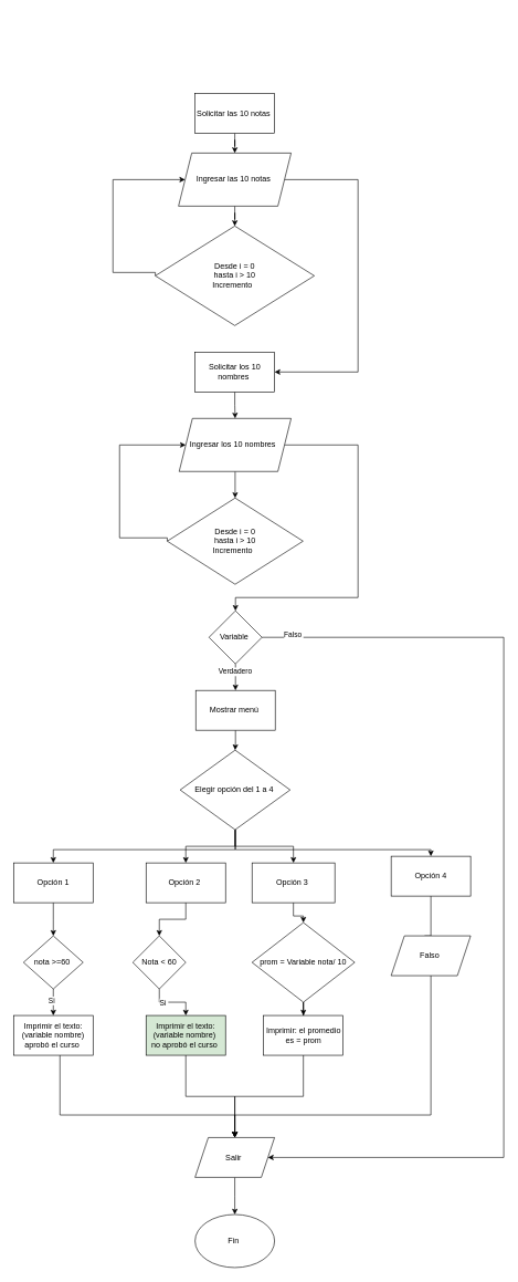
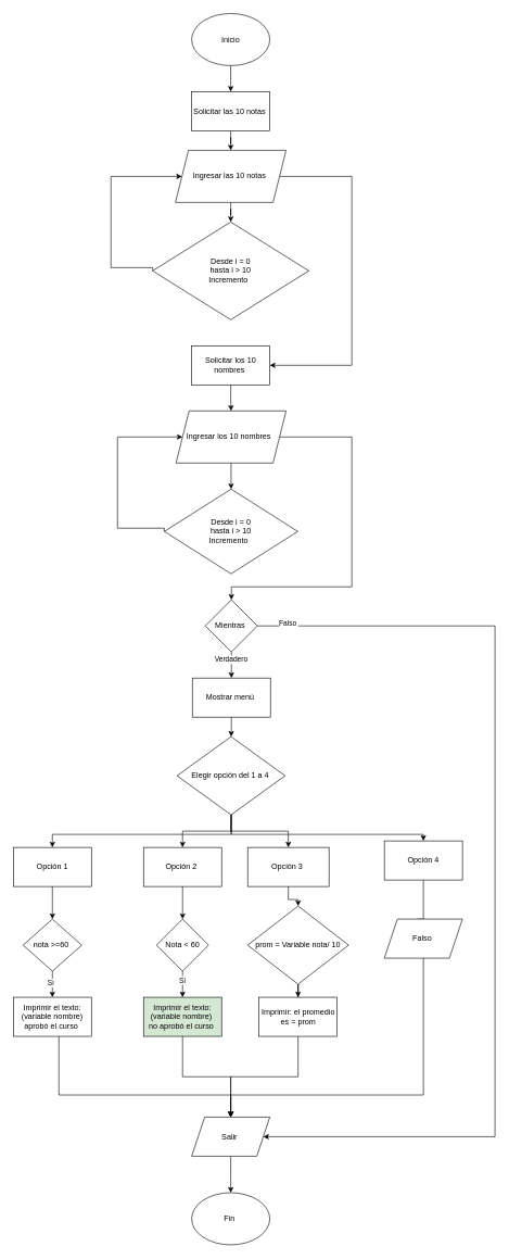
  <mxCell id="0" />
  <mxCell id="1" parent="0" />
  <mxCell id="2" style="edgeStyle=orthogonalEdgeStyle;rounded=0;orthogonalLoop=1;jettySize=auto;html=1;entryX=0;entryY=0.5;entryDx=0;entryDy=0;exitX=0;exitY=0.5;exitDx=0;exitDy=0;" edge="1" parent="1" source="3" target="6"><mxGeometry relative="1" as="geometry"><Array as="points"><mxPoint x="234" y="410" /><mxPoint x="170" y="410" /><mxPoint x="170" y="270" /></Array></mxGeometry></mxCell>
  <mxCell id="3" value="Desde i = 0&lt;div&gt;hasta i &amp;gt; 10&lt;/div&gt;&lt;div&gt;Incremento&amp;nbsp;&amp;nbsp;&lt;/div&gt;" style="rhombus;whiteSpace=wrap;html=1;" vertex="1" parent="1"><mxGeometry x="234" y="340" width="240" height="150" as="geometry" /></mxCell>
  <mxCell id="4" style="edgeStyle=orthogonalEdgeStyle;rounded=0;orthogonalLoop=1;jettySize=auto;html=1;" edge="1" parent="1" source="6" target="3"><mxGeometry relative="1" as="geometry" /></mxCell>
  <mxCell id="5" style="edgeStyle=orthogonalEdgeStyle;rounded=0;orthogonalLoop=1;jettySize=auto;html=1;entryX=1;entryY=0.5;entryDx=0;entryDy=0;" edge="1" parent="1" source="6" target="12"><mxGeometry relative="1" as="geometry"><Array as="points"><mxPoint x="540" y="270" /><mxPoint x="540" y="560" /></Array></mxGeometry></mxCell>
  <mxCell id="6" value="Ingresar las 10 notas&amp;nbsp;" style="shape=parallelogram;perimeter=parallelogramPerimeter;whiteSpace=wrap;html=1;fixedSize=1;" vertex="1" parent="1"><mxGeometry x="269" y="230" width="170" height="80" as="geometry" /></mxCell>
+ <mxCell id="7" style="edgeStyle=orthogonalEdgeStyle;rounded=0;orthogonalLoop=1;jettySize=auto;html=1;entryX=0.5;entryY=0;entryDx=0;entryDy=0;" edge="1" parent="1" source="8" target="10"><mxGeometry relative="1" as="geometry"><mxPoint x="354" y="130" as="targetPoint" /></mxGeometry></mxCell>
+ <mxCell id="8" value="Inicio" style="ellipse;whiteSpace=wrap;html=1;" vertex="1" parent="1"><mxGeometry x="294" width="120" height="80" as="geometry" y="20" /></mxCell>
  <mxCell id="9" style="edgeStyle=orthogonalEdgeStyle;rounded=0;orthogonalLoop=1;jettySize=auto;html=1;" edge="1" parent="1" source="10" target="6"><mxGeometry relative="1" as="geometry" /></mxCell>
  <mxCell id="10" value="Solicitar las 10 notas&amp;nbsp;" style="rounded=0;whiteSpace=wrap;html=1;" vertex="1" parent="1"><mxGeometry x="294" y="140" width="120" height="60" as="geometry" /></mxCell>
  <mxCell id="11" style="edgeStyle=orthogonalEdgeStyle;rounded=0;orthogonalLoop=1;jettySize=auto;html=1;entryX=0.5;entryY=0;entryDx=0;entryDy=0;" edge="1" parent="1" source="12" target="15"><mxGeometry relative="1" as="geometry" /></mxCell>
  <mxCell id="12" value="Solicitar los 10 nombres&amp;nbsp;" style="rounded=0;whiteSpace=wrap;html=1;" vertex="1" parent="1"><mxGeometry x="294" y="530" width="120" height="60" as="geometry" /></mxCell>
  <mxCell id="13" style="edgeStyle=orthogonalEdgeStyle;rounded=0;orthogonalLoop=1;jettySize=auto;html=1;" edge="1" parent="1" source="15" target="17"><mxGeometry relative="1" as="geometry" /></mxCell>
  <mxCell id="14" style="edgeStyle=orthogonalEdgeStyle;rounded=0;orthogonalLoop=1;jettySize=auto;html=1;entryX=0.5;entryY=0;entryDx=0;entryDy=0;" edge="1" parent="1" source="15" target="22"><mxGeometry relative="1" as="geometry"><Array as="points"><mxPoint x="540" y="670" /><mxPoint x="540" y="900" /><mxPoint x="355" y="900" /></Array></mxGeometry></mxCell>
  <mxCell id="15" value="Ingresar los 10 nombres&amp;nbsp;&amp;nbsp;" style="shape=parallelogram;perimeter=parallelogramPerimeter;whiteSpace=wrap;html=1;fixedSize=1;" vertex="1" parent="1"><mxGeometry x="270" y="630" width="169" height="80" as="geometry" /></mxCell>
  <mxCell id="16" style="edgeStyle=orthogonalEdgeStyle;rounded=0;orthogonalLoop=1;jettySize=auto;html=1;entryX=0;entryY=0.5;entryDx=0;entryDy=0;exitX=0;exitY=0.5;exitDx=0;exitDy=0;" edge="1" parent="1" source="17" target="15"><mxGeometry relative="1" as="geometry"><Array as="points"><mxPoint x="252" y="810" /><mxPoint x="180" y="810" /><mxPoint x="180" y="670" /></Array></mxGeometry></mxCell>
  <mxCell id="17" value="Desde i = 0&lt;div&gt;hasta i &amp;gt; 10&lt;/div&gt;&lt;div&gt;Incremento&amp;nbsp;&amp;nbsp;&lt;/div&gt;" style="rhombus;whiteSpace=wrap;html=1;" vertex="1" parent="1"><mxGeometry x="252" y="750" width="205" height="130" as="geometry" /></mxCell>
  <mxCell id="18" style="edgeStyle=orthogonalEdgeStyle;rounded=0;orthogonalLoop=1;jettySize=auto;html=1;entryX=0.5;entryY=0;entryDx=0;entryDy=0;" edge="1" parent="1" source="22" target="24"><mxGeometry relative="1" as="geometry" /></mxCell>
  <mxCell id="19" value="Verdadero&amp;nbsp;" style="edgeLabel;html=1;align=center;verticalAlign=middle;resizable=0;points=[];" vertex="1" connectable="0" parent="18"><mxGeometry x="-0.46" y="-1" relative="1" as="geometry"><mxPoint x="1" as="offset" /></mxGeometry></mxCell>
  <mxCell id="20" style="edgeStyle=orthogonalEdgeStyle;rounded=0;orthogonalLoop=1;jettySize=auto;html=1;entryX=1;entryY=0.5;entryDx=0;entryDy=0;" edge="1" parent="1" source="22" target="55"><mxGeometry relative="1" as="geometry"><Array as="points"><mxPoint x="760" y="960" /><mxPoint x="760" y="1744" /></Array></mxGeometry></mxCell>
  <mxCell id="21" value="Falso&amp;nbsp;" style="edgeLabel;html=1;align=center;verticalAlign=middle;resizable=0;points=[];" vertex="1" connectable="0" parent="20"><mxGeometry x="-0.937" y="5" relative="1" as="geometry"><mxPoint as="offset" /></mxGeometry></mxCell>
- <mxCell id="22" value="Variable&amp;nbsp;" style="rhombus;whiteSpace=wrap;html=1;" vertex="1" parent="1"><mxGeometry x="315" y="920" width="80" height="80" as="geometry" /></mxCell>
+ <mxCell id="22" value="Mientras&amp;nbsp;" style="rhombus;whiteSpace=wrap;html=1;" vertex="1" parent="1"><mxGeometry x="315" y="920" width="80" height="80" as="geometry" /></mxCell>
  <mxCell id="23" style="edgeStyle=orthogonalEdgeStyle;rounded=0;orthogonalLoop=1;jettySize=auto;html=1;entryX=0.5;entryY=0;entryDx=0;entryDy=0;" edge="1" parent="1" source="24" target="29"><mxGeometry relative="1" as="geometry" /></mxCell>
  <mxCell id="24" value="Mostrar menú&amp;nbsp;" style="rounded=0;whiteSpace=wrap;html=1;" vertex="1" parent="1"><mxGeometry x="295" y="1040" width="120" height="60" as="geometry" /></mxCell>
  <mxCell id="25" style="edgeStyle=orthogonalEdgeStyle;rounded=0;orthogonalLoop=1;jettySize=auto;html=1;entryX=0.5;entryY=0;entryDx=0;entryDy=0;" edge="1" parent="1" source="29" target="31"><mxGeometry relative="1" as="geometry"><Array as="points"><mxPoint x="355" y="1280" /></Array></mxGeometry></mxCell>
  <mxCell id="26" style="edgeStyle=orthogonalEdgeStyle;rounded=0;orthogonalLoop=1;jettySize=auto;html=1;entryX=0.5;entryY=0;entryDx=0;entryDy=0;" edge="1" parent="1" source="29" target="33"><mxGeometry relative="1" as="geometry" /></mxCell>
  <mxCell id="27" style="edgeStyle=orthogonalEdgeStyle;rounded=0;orthogonalLoop=1;jettySize=auto;html=1;" edge="1" parent="1" source="29" target="35"><mxGeometry relative="1" as="geometry" /></mxCell>
  <mxCell id="28" style="edgeStyle=orthogonalEdgeStyle;rounded=0;orthogonalLoop=1;jettySize=auto;html=1;" edge="1" parent="1" target="37"><mxGeometry relative="1" as="geometry"><mxPoint x="355" y="1250" as="sourcePoint" /><Array as="points"><mxPoint x="355" y="1280" /><mxPoint x="650" y="1280" /></Array></mxGeometry></mxCell>
  <mxCell id="29" value="Elegir opción del 1 a 4&amp;nbsp;" style="rhombus;whiteSpace=wrap;html=1;" vertex="1" parent="1"><mxGeometry x="271.5" y="1130" width="166" height="120" as="geometry" /></mxCell>
  <mxCell id="30" style="edgeStyle=orthogonalEdgeStyle;rounded=0;orthogonalLoop=1;jettySize=auto;html=1;" edge="1" parent="1" source="31"><mxGeometry relative="1" as="geometry"><mxPoint x="80" y="1410" as="targetPoint" /></mxGeometry></mxCell>
  <mxCell id="31" value="Opción 1" style="rounded=0;whiteSpace=wrap;html=1;" vertex="1" parent="1"><mxGeometry x="20" y="1300" width="120" height="60" as="geometry" /></mxCell>
  <mxCell id="32" style="edgeStyle=orthogonalEdgeStyle;rounded=0;orthogonalLoop=1;jettySize=auto;html=1;entryX=0.5;entryY=0;entryDx=0;entryDy=0;" edge="1" parent="1" source="33" target="45"><mxGeometry relative="1" as="geometry" /></mxCell>
  <mxCell id="33" value="Opción 2&amp;nbsp;" style="rounded=0;whiteSpace=wrap;html=1;" vertex="1" parent="1"><mxGeometry x="220" y="1300" width="120" height="60" as="geometry" /></mxCell>
  <mxCell id="34" style="edgeStyle=orthogonalEdgeStyle;rounded=0;orthogonalLoop=1;jettySize=auto;html=1;entryX=0.5;entryY=0;entryDx=0;entryDy=0;" edge="1" parent="1" source="35" target="49"><mxGeometry relative="1" as="geometry" /></mxCell>
  <mxCell id="35" value="Opción 3&amp;nbsp;" style="rounded=0;whiteSpace=wrap;html=1;" vertex="1" parent="1"><mxGeometry x="380" y="1300" width="125" height="60" as="geometry" /></mxCell>
  <mxCell id="36" style="edgeStyle=orthogonalEdgeStyle;rounded=0;orthogonalLoop=1;jettySize=auto;html=1;" edge="1" parent="1" source="37"><mxGeometry relative="1" as="geometry"><mxPoint x="640" y="1470" as="targetPoint" /></mxGeometry></mxCell>
  <mxCell id="37" value="&amp;nbsp;Opción 4&amp;nbsp;" style="rounded=0;whiteSpace=wrap;html=1;" vertex="1" parent="1"><mxGeometry x="590" y="1290" width="120" height="60" as="geometry" /></mxCell>
  <mxCell id="38" style="edgeStyle=orthogonalEdgeStyle;rounded=0;orthogonalLoop=1;jettySize=auto;html=1;entryX=0.5;entryY=0;entryDx=0;entryDy=0;" edge="1" parent="1" source="40" target="42"><mxGeometry relative="1" as="geometry"><mxPoint x="80" y="1510" as="targetPoint" /></mxGeometry></mxCell>
  <mxCell id="39" value="Si&amp;nbsp;" style="edgeLabel;html=1;align=center;verticalAlign=middle;resizable=0;points=[];" vertex="1" connectable="0" parent="38"><mxGeometry x="-0.16" y="-2" relative="1" as="geometry"><mxPoint as="offset" /></mxGeometry></mxCell>
  <mxCell id="40" value="nota &amp;gt;=60&amp;nbsp;" style="rhombus;whiteSpace=wrap;html=1;" vertex="1" parent="1"><mxGeometry x="35" y="1410" width="90" height="80" as="geometry" /></mxCell>
  <mxCell id="41" style="edgeStyle=orthogonalEdgeStyle;rounded=0;orthogonalLoop=1;jettySize=auto;html=1;entryX=0.5;entryY=0;entryDx=0;entryDy=0;" edge="1" parent="1" source="42" target="55"><mxGeometry relative="1" as="geometry"><Array as="points"><mxPoint x="90" y="1680" /></Array></mxGeometry></mxCell>
  <mxCell id="42" value="Imprimir el texto: (variable nombre) aprobó el curso&amp;nbsp;" style="rounded=0;whiteSpace=wrap;html=1;" vertex="1" parent="1"><mxGeometry x="20" y="1530" width="120" height="60" as="geometry" /></mxCell>
  <mxCell id="43" style="edgeStyle=orthogonalEdgeStyle;rounded=0;orthogonalLoop=1;jettySize=auto;html=1;entryX=0.5;entryY=0;entryDx=0;entryDy=0;" edge="1" parent="1" source="45" target="47"><mxGeometry relative="1" as="geometry" /></mxCell>
  <mxCell id="44" value="Si&amp;nbsp;" style="edgeLabel;html=1;align=center;verticalAlign=middle;resizable=0;points=[];" vertex="1" connectable="0" parent="43"><mxGeometry x="-0.36" relative="1" as="geometry"><mxPoint as="offset" /></mxGeometry></mxCell>
- <mxCell id="45" value="Nota &amp;lt; 60" style="rhombus;whiteSpace=wrap;html=1;" vertex="1" parent="1"><mxGeometry x="200" y="1410" width="80" height="80" as="geometry" /></mxCell>
+ <mxCell id="45" value="Nota &amp;lt; 60" style="rhombus;whiteSpace=wrap;html=1;" vertex="1" parent="1"><mxGeometry x="240" y="1410" width="80" height="80" as="geometry" /></mxCell>
  <mxCell id="46" style="edgeStyle=orthogonalEdgeStyle;rounded=0;orthogonalLoop=1;jettySize=auto;html=1;" edge="1" parent="1" source="47" target="55"><mxGeometry relative="1" as="geometry" /></mxCell>
  <mxCell id="47" value="Imprimir el texto: (variable nombre)&amp;nbsp;&lt;div&gt;no aprobó el curso&amp;nbsp;&lt;/div&gt;" style="rounded=0;whiteSpace=wrap;html=1;fillColor=#d5e8d4;" vertex="1" parent="1"><mxGeometry x="220" y="1530" width="120" height="60" as="geometry" /></mxCell>
  <mxCell id="48" style="edgeStyle=orthogonalEdgeStyle;rounded=0;orthogonalLoop=1;jettySize=auto;html=1;" edge="1" parent="1" source="49" target="51"><mxGeometry relative="1" as="geometry" /></mxCell>
  <mxCell id="49" value="prom = Variable nota/ 10" style="rhombus;whiteSpace=wrap;html=1;" vertex="1" parent="1"><mxGeometry x="380" y="1390" width="155" height="120" as="geometry" /></mxCell>
  <mxCell id="50" style="edgeStyle=orthogonalEdgeStyle;rounded=0;orthogonalLoop=1;jettySize=auto;html=1;entryX=0.5;entryY=0;entryDx=0;entryDy=0;" edge="1" parent="1" source="51" target="55"><mxGeometry relative="1" as="geometry" /></mxCell>
  <mxCell id="51" value="Imprimir: el promedio es = prom" style="rounded=0;whiteSpace=wrap;html=1;" vertex="1" parent="1"><mxGeometry x="397.5" y="1530" width="120" height="60" as="geometry" /></mxCell>
  <mxCell id="52" style="edgeStyle=orthogonalEdgeStyle;rounded=0;orthogonalLoop=1;jettySize=auto;html=1;entryX=0.5;entryY=0;entryDx=0;entryDy=0;" edge="1" parent="1" source="53" target="55"><mxGeometry relative="1" as="geometry"><Array as="points"><mxPoint x="650" y="1680" /><mxPoint x="354" y="1680" /></Array></mxGeometry></mxCell>
  <mxCell id="53" value="Falso&amp;nbsp;" style="shape=parallelogram;perimeter=parallelogramPerimeter;whiteSpace=wrap;html=1;fixedSize=1;" vertex="1" parent="1"><mxGeometry x="590" y="1410" width="120" height="60" as="geometry" /></mxCell>
  <mxCell id="54" style="edgeStyle=orthogonalEdgeStyle;rounded=0;orthogonalLoop=1;jettySize=auto;html=1;" edge="1" parent="1" source="55"><mxGeometry relative="1" as="geometry"><mxPoint x="354" y="1830" as="targetPoint" /></mxGeometry></mxCell>
  <mxCell id="55" value="Salir&amp;nbsp;" style="shape=parallelogram;perimeter=parallelogramPerimeter;whiteSpace=wrap;html=1;fixedSize=1;" vertex="1" parent="1"><mxGeometry x="294" y="1714" width="120" height="60" as="geometry" /></mxCell>
  <mxCell id="56" value="Fin&amp;nbsp;" style="ellipse;whiteSpace=wrap;html=1;" vertex="1" parent="1"><mxGeometry x="294" y="1830" width="120" height="80" as="geometry" /></mxCell>
